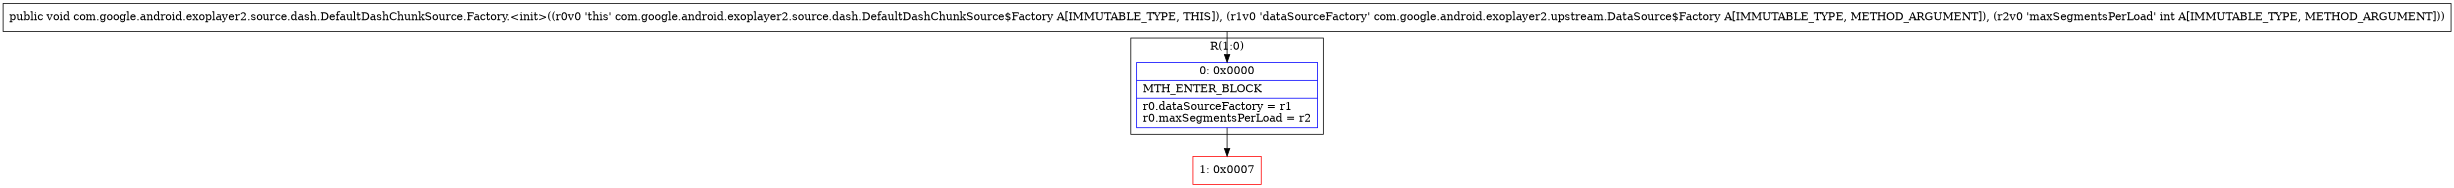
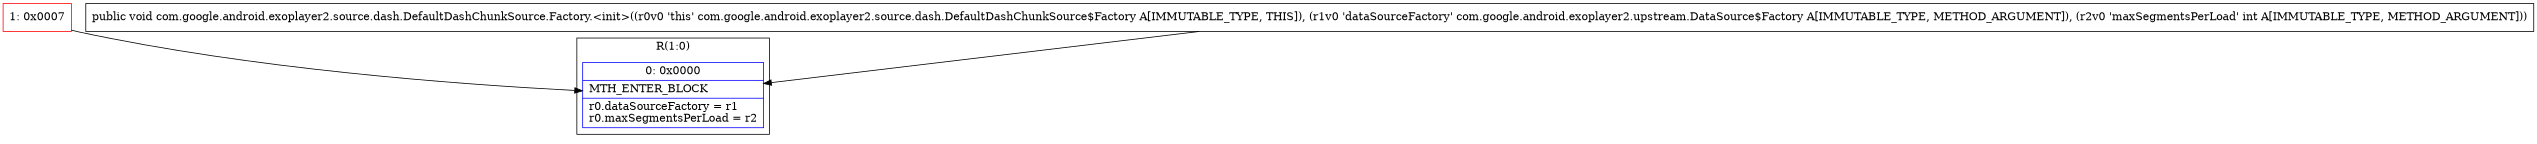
  digraph {
    node [shape=record]
    n1 [color=blue label="{0\:\ 0x0000|MTH_ENTER_BLOCK\l|r0.dataSourceFactory = r1\lr0.maxSegmentsPerLoad = r2\l}"]
    n2 [color=red label="{1\:\ 0x0007}"]
    n3 [label="{public void com.google.android.exoplayer2.source.dash.DefaultDashChunkSource.Factory.\<init\>((r0v0 'this' com.google.android.exoplayer2.source.dash.DefaultDashChunkSource$Factory A[IMMUTABLE_TYPE, THIS]), (r1v0 'dataSourceFactory' com.google.android.exoplayer2.upstream.DataSource$Factory A[IMMUTABLE_TYPE, METHOD_ARGUMENT]), (r2v0 'maxSegmentsPerLoad' int A[IMMUTABLE_TYPE, METHOD_ARGUMENT])) }"]
    subgraph cluster_1 {
      label="R(1:0)"
      n1
    }
-   n1 -> n2
+   n2 -> n1
    n3 -> n1
  }
